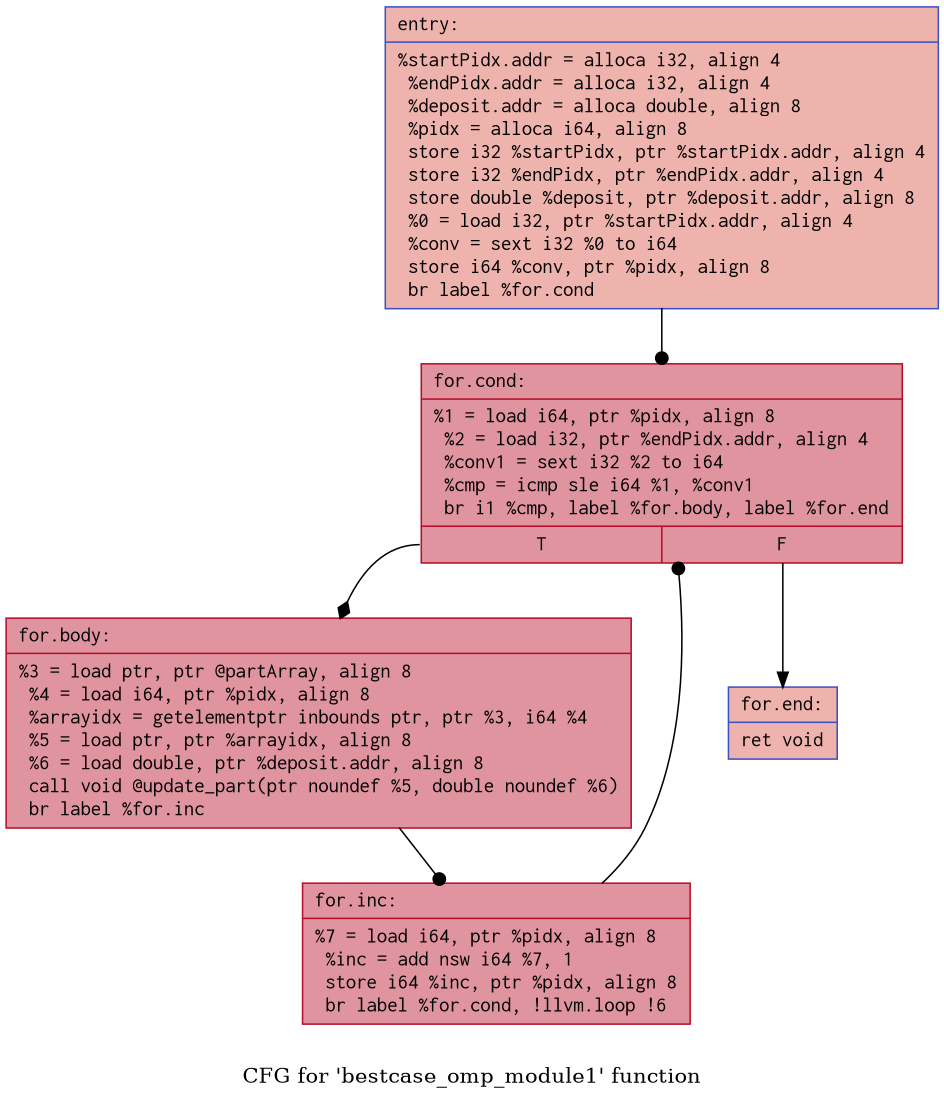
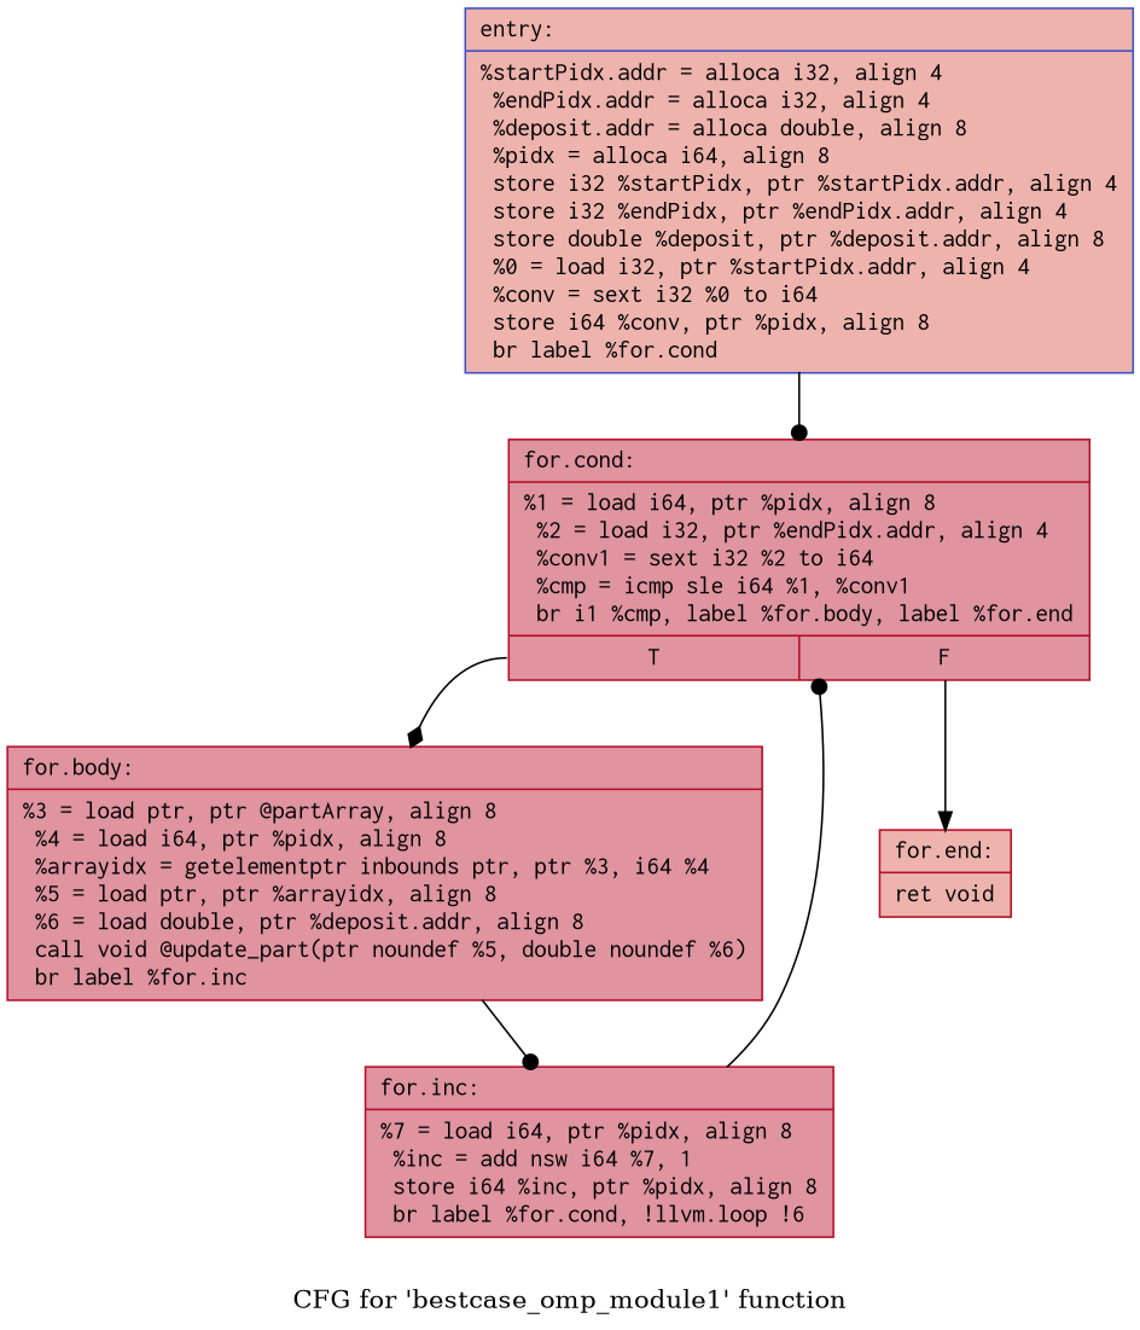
  digraph {
    label="CFG for 'bestcase_omp_module1' function"
    node [color="#b70d28ff" fillcolor="#b70d2870" fontname=Courier shape=record style=filled]
    edge [arrowhead=dot]
    n1 [color="#3d50c3ff" fillcolor="#d6524470" label="{entry:\l|  %startPidx.addr = alloca i32, align 4\l  %endPidx.addr = alloca i32, align 4\l  %deposit.addr = alloca double, align 8\l  %pidx = alloca i64, align 8\l  store i32 %startPidx, ptr %startPidx.addr, align 4\l  store i32 %endPidx, ptr %endPidx.addr, align 4\l  store double %deposit, ptr %deposit.addr, align 8\l  %0 = load i32, ptr %startPidx.addr, align 4\l  %conv = sext i32 %0 to i64\l  store i64 %conv, ptr %pidx, align 8\l  br label %for.cond\l}"]
    n2 [label="{for.cond:\l|  %1 = load i64, ptr %pidx, align 8\l  %2 = load i32, ptr %endPidx.addr, align 4\l  %conv1 = sext i32 %2 to i64\l  %cmp = icmp sle i64 %1, %conv1\l  br i1 %cmp, label %for.body, label %for.end\l|{<s0>T|<s1>F}}"]
    n3 [label="{for.body:\l|  %3 = load ptr, ptr @partArray, align 8\l  %4 = load i64, ptr %pidx, align 8\l  %arrayidx = getelementptr inbounds ptr, ptr %3, i64 %4\l  %5 = load ptr, ptr %arrayidx, align 8\l  %6 = load double, ptr %deposit.addr, align 8\l  call void @update_part(ptr noundef %5, double noundef %6)\l  br label %for.inc\l}"]
-   n4 [color="#3d50c3ff" fillcolor="#d6524470" label="{for.end:\l|  ret void\l}"]
+   n4 [fillcolor="#d6524470" label="{for.end:\l|  ret void\l}"]
    n5 [label="{for.inc:\l|  %7 = load i64, ptr %pidx, align 8\l  %inc = add nsw i64 %7, 1\l  store i64 %inc, ptr %pidx, align 8\l  br label %for.cond, !llvm.loop !6\l}"]
    n1 -> n2
    n2 -> n3 [tailport=s0 arrowhead=diamond]
    n2 -> n4 [tailport=s1 arrowhead=normal]
    n3 -> n5
    n5 -> n2
  }
